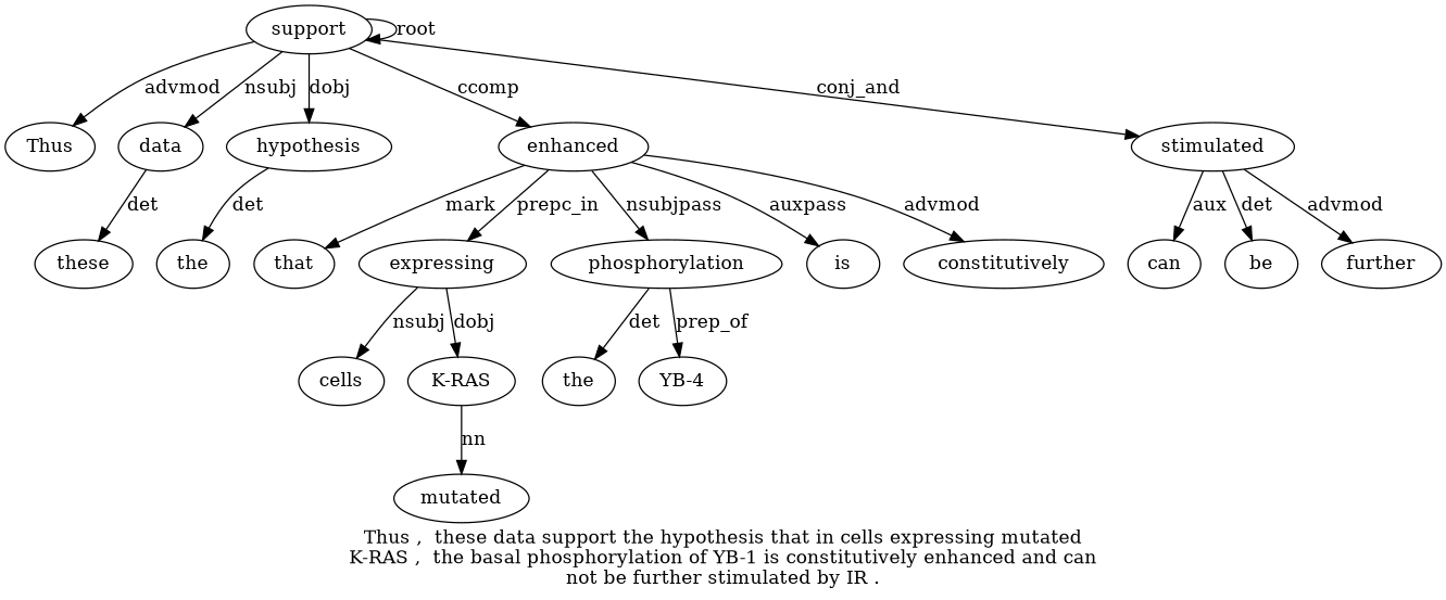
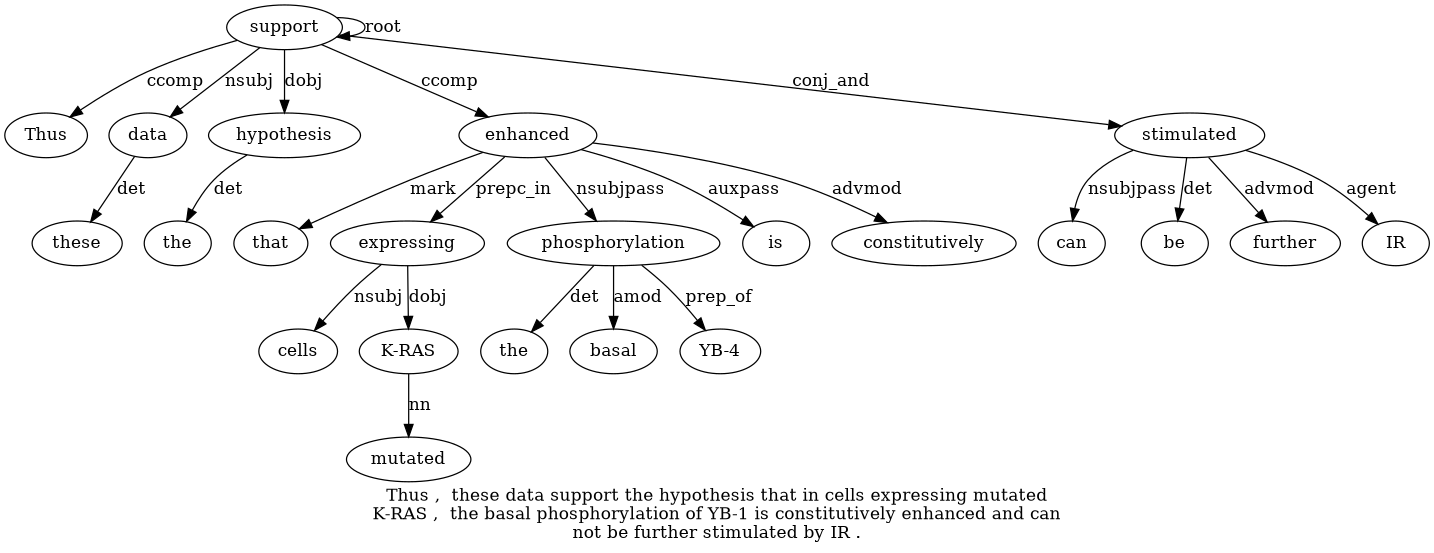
  digraph {
    label="Thus ,  these data support the hypothesis that in cells expressing mutated\nK-RAS ,  the basal phosphorylation of YB-1 is constitutively enhanced and can\nnot be further stimulated by IR ."
    node [fillcolor=white style=filled]
    n1 [label=support]
    n2 [label=Thus]
    n3 [label=data]
    n4 [label=hypothesis]
    n5 [label=enhanced]
    n6 [label=stimulated]
    n7 [label=these]
    n8 [label=the]
    n9 [label=that]
    n10 [label=expressing]
    n11 [label=phosphorylation]
    n12 [label=is]
    n13 [label=constitutively]
    n14 [label=can]
    n15 [label=be]
    n16 [label=further]
+   n17 [label=IR]
    n18 [label=cells]
    n19 [label="K-RAS"]
    n20 [label=the]
+   n21 [label=basal]
    n22 [label="YB-4"]
    n23 [label=mutated]
    n1 -> n1 [label=root]
-   n1 -> n2 [label=advmod]
+   n1 -> n2 [label=ccomp]
    n1 -> n3 [label=nsubj]
    n1 -> n4 [label=dobj]
    n1 -> n5 [label=ccomp]
    n1 -> n6 [label=conj_and]
    n3 -> n7 [label=det]
    n4 -> n8 [label=det]
    n5 -> n9 [label=mark]
    n5 -> n10 [label=prepc_in]
    n5 -> n11 [label=nsubjpass]
    n5 -> n12 [label=auxpass]
    n5 -> n13 [label=advmod]
-   n6 -> n14 [label=aux]
+   n6 -> n14 [label=nsubjpass]
    n6 -> n15 [label=det]
    n6 -> n16 [label=advmod]
+   n6 -> n17 [label=agent]
    n10 -> n18 [label=nsubj]
    n10 -> n19 [label=dobj]
    n11 -> n20 [label=det]
+   n11 -> n21 [label=amod]
    n11 -> n22 [label=prep_of]
    n19 -> n23 [label=nn]
  }
